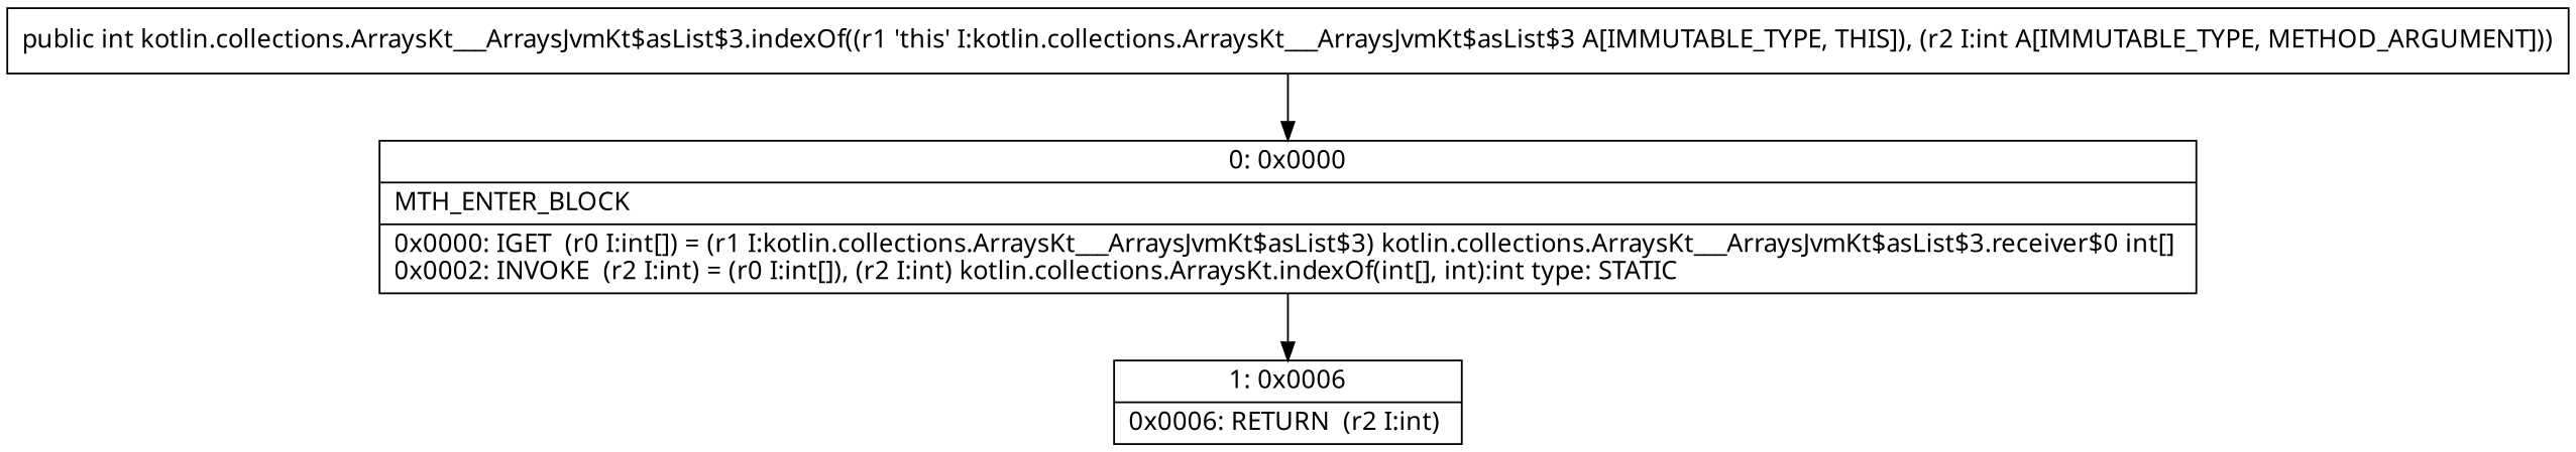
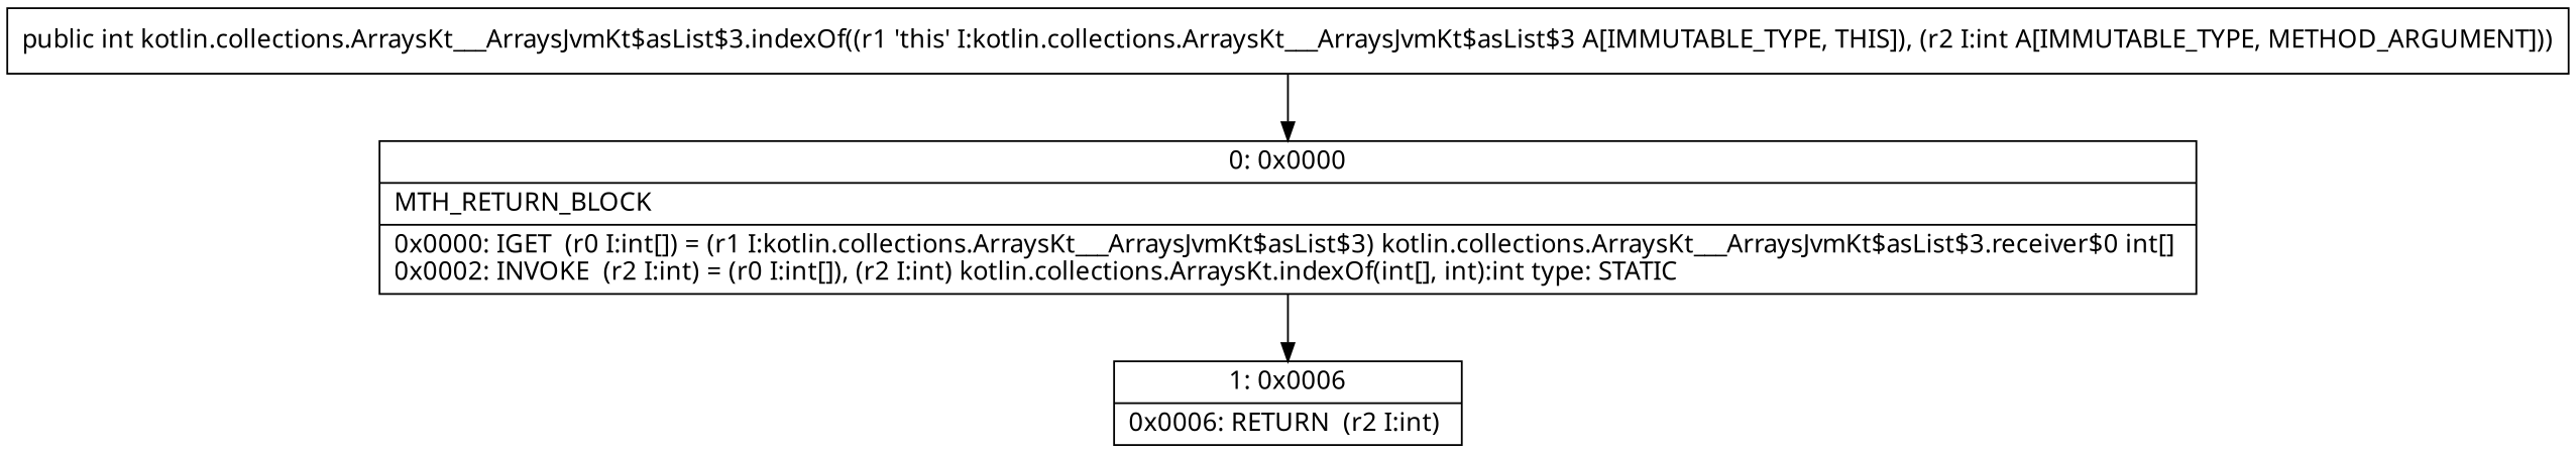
  digraph {
    fontname="Noto Sans"
    node [shape=record fontname="Noto Sans"]
    edge [fontname="Noto Sans"]
-   n1 [label="{0\:\ 0x0000|MTH_ENTER_BLOCK\l|0x0000: IGET  (r0 I:int[]) = (r1 I:kotlin.collections.ArraysKt___ArraysJvmKt$asList$3) kotlin.collections.ArraysKt___ArraysJvmKt$asList$3.receiver$0 int[] \l0x0002: INVOKE  (r2 I:int) = (r0 I:int[]), (r2 I:int) kotlin.collections.ArraysKt.indexOf(int[], int):int type: STATIC \l}"]
+   n1 [label="{0\:\ 0x0000|MTH_RETURN_BLOCK\l|0x0000: IGET  (r0 I:int[]) = (r1 I:kotlin.collections.ArraysKt___ArraysJvmKt$asList$3) kotlin.collections.ArraysKt___ArraysJvmKt$asList$3.receiver$0 int[] \l0x0002: INVOKE  (r2 I:int) = (r0 I:int[]), (r2 I:int) kotlin.collections.ArraysKt.indexOf(int[], int):int type: STATIC \l}"]
    n2 [label="{1\:\ 0x0006|0x0006: RETURN  (r2 I:int) \l}"]
    n3 [label="{public int kotlin.collections.ArraysKt___ArraysJvmKt$asList$3.indexOf((r1 'this' I:kotlin.collections.ArraysKt___ArraysJvmKt$asList$3 A[IMMUTABLE_TYPE, THIS]), (r2 I:int A[IMMUTABLE_TYPE, METHOD_ARGUMENT])) }"]
    n1 -> n2
    n3 -> n1
  }
